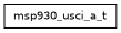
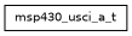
  digraph {
    rankdir=LR
-   n1 [color=black fillcolor=white fontname=Helvetica fontsize=10 height=0.2 label=msp930_usci_a_t shape=record style=filled width=0.4]
+   n1 [color=black fillcolor=white fontname=Helvetica fontsize=10 height=0.2 label=msp430_usci_a_t shape=record style=filled width=0.4]
  }
